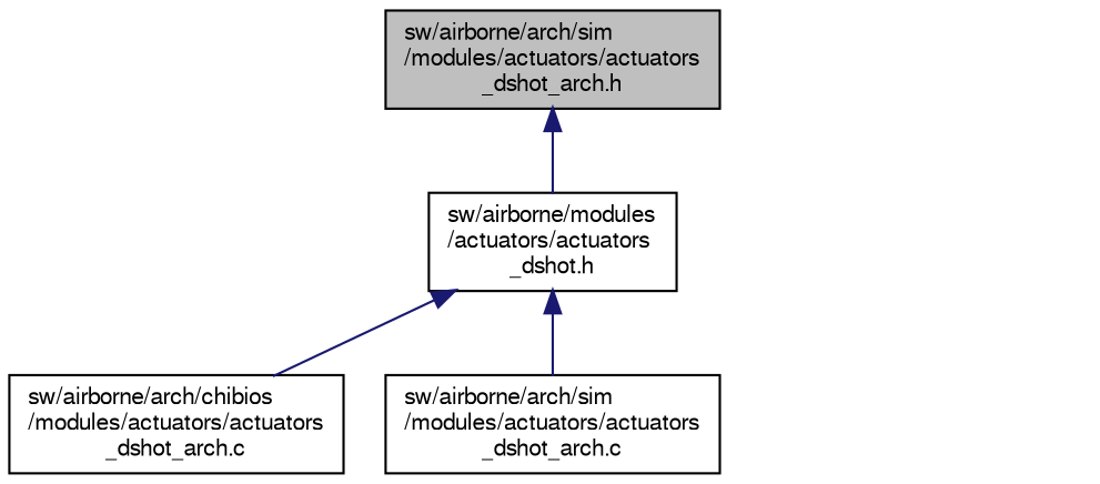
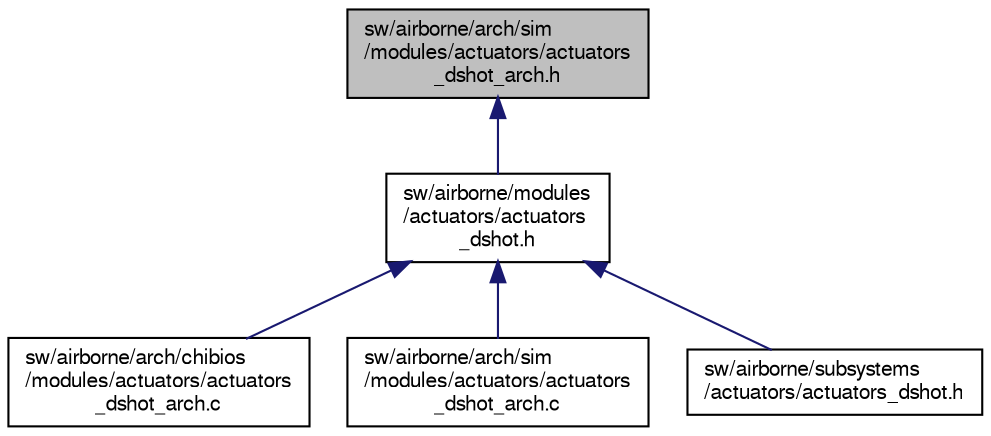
  digraph {
    node [color=black fillcolor=white fontname=FreeSans fontsize=10 shape=record style=filled]
    edge [color=midnightblue dir=back fontname=FreeSans fontsize=10 labelfontname=FreeSans labelfontsize=10 style=solid]
    n1 [fillcolor=grey75 fontcolor=black height=0.2 label="sw/airborne/arch/sim\l/modules/actuators/actuators\l_dshot_arch.h" width=0.4]
    n2 [height=0.2 label="sw/airborne/modules\l/actuators/actuators\l_dshot.h" width=0.4]
    n3 [height=0.2 label="sw/airborne/arch/chibios\l/modules/actuators/actuators\l_dshot_arch.c" width=0.4]
    n4 [height=0.2 label="sw/airborne/arch/sim\l/modules/actuators/actuators\l_dshot_arch.c" width=0.4]
+   n5 [height=0.2 label="sw/airborne/subsystems\l/actuators/actuators_dshot.h" width=0.4]
    n1 -> n2
    n2 -> n3
    n2 -> n4
+   n2 -> n5
  }
